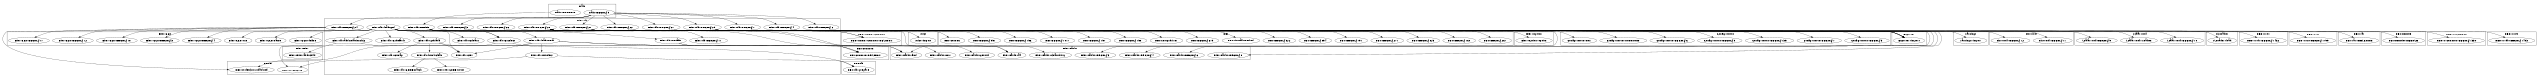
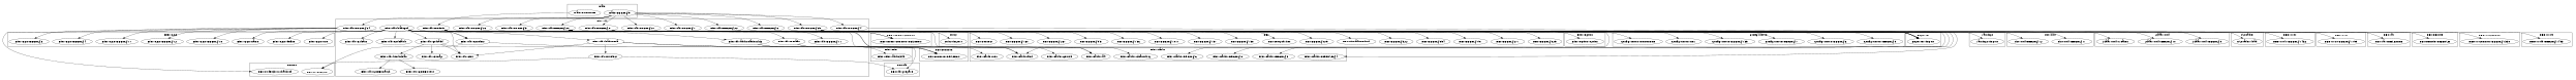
  digraph {
    "List::Util::BEGIN@11"
    "List::Util::BEGIN@12"
    "Scalar::Util::BEGIN@9"
    "Scalar::Util::BEGIN@10"
    "Scalar::Util::weaken"
    "Hier::Hier::add_child"
    "Hier::CCT::use"
    "Hier::CCT::BEGIN@18"
    n9 [label="Hier::CCT::BEGIN@12"]
    "Hier::CCT::BEGIN@17"
    "Hier::CCT::BEGIN@4"
    "Hier::CCT::BEGIN@3"
    "Hier::CCT::define"
    "Hier::CCT::name"
    "DBI::BEGIN@951"
    "DBI::BEGIN@267"
    "DBI::BEGIN@160"
    "DBI::BEGIN@825"
    "DBI::BEGIN@271"
    "DBI::BEGIN@791"
    "DBI::BEGIN@854"
    "DBI::BEGIN@522"
    "DBI::_install_method"
    "DBI::BEGIN@679"
    "DBI::setup_driver"
    "DBI::BEGIN@158"
    "DBI::BEGIN@157"
    "DBI::BEGIN@1017"
    "DBI::BEGIN@156"
    "DBI::connect"
    "warnings::import"
    "main::BEGIN@9"
    "main::RUNTIME"
    "strict::import"
    "Hier::Option::option"
    "DBI::common::DESTROY"
    "DBI::db::prepare"
    "XSLoader::load"
    "DBD::_::dr::BEGIN@1432"
    "DBD::_::st::BEGIN@1799"
    "DBI::var::TIESCALAR"
    "DBI::DBI_tie::TIEHASH"
    "Hier::db::G_map"
    "Hier::db::metafix"
    "Hier::db::BEGIN@11"
    "Hier::db::cset"
    "Hier::db::CORE:match"
    "Hier::db::G_learn"
    "Hier::db::gtd_add"
    "Hier::db::load_gtd"
    "Hier::db::CORE:subst"
    "Hier::db::BEGIN@3"
    "Hier::db::G_default"
    "Hier::db::DB_init"
    "Hier::db::add_relationship"
    "Hier::db::BEGIN@26"
    "Hier::db::BEGIN@21"
    "Hier::db::BEGIN@24"
    "Hier::db::load_meta"
    "Hier::db::html_clean"
    "Hier::db::BEGIN@6"
    "Hier::db::T_select"
    "Hier::db::BEGIN@25"
    "Hier::db::BEGIN@27"
    "Hier::db::BEGIN@7"
    "Hier::db::BEGIN@4"
    "Hier::db::BEGIN@20"
    "Hier::db::BEGIN@22"
    "Hier::db::G_select"
    "Hier::Tasks::BEGIN@6"
    "Hier::Tasks::BEGIN@8"
    "Hier::Tasks::BEGIN@3"
    "Hier::Tasks::clean_dirty"
    "Hier::Tasks::all"
    "Hier::Tasks::get_tid"
    "Hier::Tasks::new"
    "Hier::Tasks::find"
-   "Hier::Tasks::BEGIN@4"
-   "Config::YAML::BEGIN@5"
+   "Hier::Tasks::BEGIN@4" [label="Hier::Tasks::TIEHASH@4"]
    "Config::YAML::BEGIN@7"
    "Config::YAML::BEGIN@135"
    "Config::YAML::new"
    "Config::YAML::BEGIN@9"
    "Config::YAML::BEGIN@6"
    "Config::YAML::AUTOLOAD"
    "Exporter::import"
    "DBD::_::common::BEGIN@1330"
    "DBD::_::db::BEGIN@1493"
-   "DBD::_mem::common::DESTROY"
+   "DBD::_mem::common::DESTROY" [label="DBI::_mem::common::DESTROY"]
    "DBI::st::execute"
    "DBI::st::fetchrow_hashref"
    subgraph cluster_1 {
      label="List::Util"
      "List::Util::BEGIN@11"
      "List::Util::BEGIN@12"
    }
    subgraph cluster_2 {
      label="Scalar::Util"
      "Scalar::Util::BEGIN@9"
      "Scalar::Util::BEGIN@10"
      "Scalar::Util::weaken"
    }
    subgraph cluster_3 {
      label="Hier::Hier"
      "Hier::Hier::add_child"
    }
    subgraph cluster_4 {
      label="Hier::CCT"
      "Hier::CCT::use"
      "Hier::CCT::BEGIN@18"
      n9
      "Hier::CCT::BEGIN@17"
      "Hier::CCT::BEGIN@4"
      "Hier::CCT::BEGIN@3"
      "Hier::CCT::define"
      "Hier::CCT::name"
    }
    subgraph cluster_5 {
      label=DBI
      "DBI::BEGIN@951"
      "DBI::BEGIN@267"
      "DBI::BEGIN@160"
      "DBI::BEGIN@825"
      "DBI::BEGIN@271"
      "DBI::BEGIN@791"
      "DBI::BEGIN@854"
      "DBI::BEGIN@522"
      "DBI::_install_method"
      "DBI::BEGIN@679"
      "DBI::setup_driver"
      "DBI::BEGIN@158"
      "DBI::BEGIN@157"
      "DBI::BEGIN@1017"
      "DBI::BEGIN@156"
      "DBI::connect"
    }
    subgraph cluster_6 {
      label=warnings
      "warnings::import"
    }
    subgraph cluster_7 {
      label=main
      "main::BEGIN@9"
      "main::RUNTIME"
    }
    subgraph cluster_8 {
      label="strict"
      "strict::import"
    }
    subgraph cluster_9 {
      label="Hier::Option"
      "Hier::Option::option"
    }
    subgraph cluster_10 {
      label="DBI::common"
      "DBI::common::DESTROY"
    }
    subgraph cluster_11 {
      label="DBI::db"
      "DBI::db::prepare"
    }
    subgraph cluster_12 {
      label=XSLoader
      "XSLoader::load"
    }
    subgraph cluster_13 {
      label="DBD::_::dr"
      "DBD::_::dr::BEGIN@1432"
    }
    subgraph cluster_14 {
      label="DBD::_::st"
      "DBD::_::st::BEGIN@1799"
    }
    subgraph cluster_15 {
      label="DBI::var"
      "DBI::var::TIESCALAR"
    }
    subgraph cluster_16 {
      label="DBI::DBI_tie"
      "DBI::DBI_tie::TIEHASH"
    }
    subgraph cluster_17 {
      label="Hier::db"
      "Hier::db::G_map"
      "Hier::db::metafix"
      "Hier::db::BEGIN@11"
      "Hier::db::cset"
      "Hier::db::CORE:match"
      "Hier::db::G_learn"
      "Hier::db::gtd_add"
      "Hier::db::load_gtd"
      "Hier::db::CORE:subst"
      "Hier::db::BEGIN@3"
      "Hier::db::G_default"
      "Hier::db::DB_init"
      "Hier::db::add_relationship"
      "Hier::db::BEGIN@26"
      "Hier::db::BEGIN@21"
      "Hier::db::BEGIN@24"
      "Hier::db::load_meta"
      "Hier::db::html_clean"
      "Hier::db::BEGIN@6"
      "Hier::db::T_select"
      "Hier::db::BEGIN@25"
      "Hier::db::BEGIN@27"
      "Hier::db::BEGIN@7"
      "Hier::db::BEGIN@4"
      "Hier::db::BEGIN@20"
      "Hier::db::BEGIN@22"
      "Hier::db::G_select"
    }
    subgraph cluster_18 {
      label="Hier::Tasks"
      "Hier::Tasks::BEGIN@6"
      "Hier::Tasks::BEGIN@8"
      "Hier::Tasks::BEGIN@3"
      "Hier::Tasks::clean_dirty"
      "Hier::Tasks::all"
      "Hier::Tasks::get_tid"
      "Hier::Tasks::new"
      "Hier::Tasks::find"
      "Hier::Tasks::BEGIN@4"
    }
    subgraph cluster_19 {
      label="Config::YAML"
-     "Config::YAML::BEGIN@5"
      "Config::YAML::BEGIN@7"
      "Config::YAML::BEGIN@135"
      "Config::YAML::new"
      "Config::YAML::BEGIN@9"
      "Config::YAML::BEGIN@6"
      "Config::YAML::AUTOLOAD"
    }
    subgraph cluster_20 {
      label=Exporter
      "Exporter::import"
    }
    subgraph cluster_21 {
      label="DBD::_::common"
      "DBD::_::common::BEGIN@1330"
    }
    subgraph cluster_22 {
      label="DBD::_::db"
      "DBD::_::db::BEGIN@1493"
    }
    subgraph cluster_23 {
      label="DBD::_mem::common"
      "DBD::_mem::common::DESTROY"
    }
    subgraph cluster_24 {
      label="DBI::st"
      "DBI::st::execute"
      "DBI::st::fetchrow_hashref"
    }
    "main::BEGIN@9" -> "Hier::db::BEGIN@3"
    "main::BEGIN@9" -> "Hier::db::BEGIN@26"
    "main::BEGIN@9" -> "Hier::db::BEGIN@21"
    "main::BEGIN@9" -> "Hier::db::BEGIN@24"
    "main::BEGIN@9" -> "Hier::db::BEGIN@6"
    "main::BEGIN@9" -> "Hier::db::BEGIN@25"
    "main::BEGIN@9" -> "Hier::db::BEGIN@27"
    "main::BEGIN@9" -> "Hier::db::BEGIN@7"
    "main::BEGIN@9" -> "Hier::db::BEGIN@4"
    "main::BEGIN@9" -> "Hier::db::BEGIN@20"
    "main::BEGIN@9" -> "Hier::db::BEGIN@22"
    "main::RUNTIME" -> "Hier::db::DB_init"
    "Hier::db::metafix" -> "Hier::Tasks::all"
    "Hier::db::metafix" -> "Hier::Tasks::get_tid"
    "Hier::db::gtd_add" -> "Hier::db::G_map"
    "Hier::db::gtd_add" -> "Hier::db::cset"
    "Hier::db::gtd_add" -> "Hier::db::html_clean"
    "Hier::db::gtd_add" -> "Hier::Tasks::find"
    "Hier::db::load_gtd" -> "Hier::CCT::use"
    "Hier::db::load_gtd" -> "Hier::CCT::define"
    "Hier::db::load_gtd" -> "Hier::CCT::name"
    "Hier::db::load_gtd" -> "DBI::common::DESTROY"
    "Hier::db::load_gtd" -> "Hier::db::cset"
    "Hier::db::load_gtd" -> "Hier::db::G_learn"
    "Hier::db::load_gtd" -> "Hier::db::gtd_add"
    "Hier::db::load_gtd" -> "Hier::db::G_default"
    "Hier::db::load_gtd" -> "Hier::db::add_relationship"
    "Hier::db::load_gtd" -> "Hier::db::G_select"
    "Hier::db::load_gtd" -> "Hier::Tasks::clean_dirty"
    "Hier::db::load_gtd" -> "Hier::Tasks::all"
    "Hier::db::load_gtd" -> "Hier::Tasks::find"
    "Hier::db::load_gtd" -> "DBD::_mem::common::DESTROY"
    "Hier::db::load_gtd" -> "DBI::st::fetchrow_hashref"
    "Hier::db::BEGIN@3" -> "strict::import"
    "Hier::db::DB_init" -> "DBI::connect"
    "Hier::db::DB_init" -> "Hier::Option::option"
    "Hier::db::DB_init" -> "DBI::common::DESTROY"
    "Hier::db::DB_init" -> "Hier::db::metafix"
    "Hier::db::DB_init" -> "Hier::db::load_meta"
    "Hier::db::DB_init" -> "Hier::db::G_select"
    "Hier::db::DB_init" -> "Config::YAML::new"
    "Hier::db::DB_init" -> "Config::YAML::AUTOLOAD"
    "Hier::db::DB_init" -> "DBD::_mem::common::DESTROY"
    "Hier::db::add_relationship" -> "Hier::Hier::add_child"
    "Hier::db::add_relationship" -> "Hier::Tasks::find"
-   "Hier::db::BEGIN@21" -> "Config::YAML::BEGIN@5"
    "Hier::db::BEGIN@21" -> "Config::YAML::BEGIN@7"
    "Hier::db::BEGIN@21" -> "Config::YAML::BEGIN@135"
    "Hier::db::BEGIN@21" -> "Config::YAML::BEGIN@9"
    "Hier::db::BEGIN@21" -> "Config::YAML::BEGIN@6"
    "Hier::db::BEGIN@24" -> "Hier::CCT::BEGIN@18"
    "Hier::db::BEGIN@24" -> n9
    "Hier::db::BEGIN@24" -> "Hier::CCT::BEGIN@17"
    "Hier::db::BEGIN@24" -> "Hier::CCT::BEGIN@4"
    "Hier::db::BEGIN@24" -> "Hier::CCT::BEGIN@3"
    "Hier::db::BEGIN@24" -> "Exporter::import"
    "Hier::db::load_meta" -> "DBI::common::DESTROY"
    "Hier::db::load_meta" -> "Hier::db::cset"
    "Hier::db::load_meta" -> "Hier::db::T_select"
    "Hier::db::load_meta" -> "Hier::Tasks::new"
-   "Hier::db::load_meta" -> "DBI::st::fetchrow_hashref"
    "Hier::db::html_clean" -> "Hier::db::CORE:match"
    "Hier::db::html_clean" -> "Hier::db::CORE:subst"
    "Hier::db::T_select" -> "DBI::db::prepare"
    "Hier::db::T_select" -> "DBI::st::execute"
    "Hier::db::BEGIN@25" -> "Hier::Tasks::BEGIN@6"
    "Hier::db::BEGIN@25" -> "Hier::Tasks::BEGIN@8"
    "Hier::db::BEGIN@25" -> "Hier::Tasks::BEGIN@3"
    "Hier::db::BEGIN@25" -> "Hier::Tasks::BEGIN@4"
    "Hier::db::BEGIN@25" -> "Exporter::import"
    "Hier::db::BEGIN@27" -> "Exporter::import"
    "Hier::db::BEGIN@4" -> "warnings::import"
    "Hier::db::BEGIN@20" -> "List::Util::BEGIN@11"
    "Hier::db::BEGIN@20" -> "List::Util::BEGIN@12"
    "Hier::db::BEGIN@20" -> "Scalar::Util::BEGIN@9"
    "Hier::db::BEGIN@20" -> "Scalar::Util::BEGIN@10"
    "Hier::db::BEGIN@20" -> "Scalar::Util::weaken"
    "Hier::db::BEGIN@20" -> "DBI::BEGIN@951"
    "Hier::db::BEGIN@20" -> "DBI::BEGIN@267"
    "Hier::db::BEGIN@20" -> "DBI::BEGIN@160"
    "Hier::db::BEGIN@20" -> "DBI::BEGIN@825"
    "Hier::db::BEGIN@20" -> "DBI::BEGIN@271"
    "Hier::db::BEGIN@20" -> "DBI::BEGIN@791"
    "Hier::db::BEGIN@20" -> "DBI::BEGIN@854"
    "Hier::db::BEGIN@20" -> "DBI::BEGIN@522"
    "Hier::db::BEGIN@20" -> "DBI::_install_method"
    "Hier::db::BEGIN@20" -> "DBI::BEGIN@679"
    "Hier::db::BEGIN@20" -> "DBI::setup_driver"
    "Hier::db::BEGIN@20" -> "DBI::BEGIN@158"
    "Hier::db::BEGIN@20" -> "DBI::BEGIN@157"
    "Hier::db::BEGIN@20" -> "DBI::BEGIN@1017"
    "Hier::db::BEGIN@20" -> "DBI::BEGIN@156"
    "Hier::db::BEGIN@20" -> "XSLoader::load"
    "Hier::db::BEGIN@20" -> "DBD::_::dr::BEGIN@1432"
    "Hier::db::BEGIN@20" -> "DBD::_::st::BEGIN@1799"
    "Hier::db::BEGIN@20" -> "DBI::var::TIESCALAR"
    "Hier::db::BEGIN@20" -> "DBI::DBI_tie::TIEHASH"
    "Hier::db::BEGIN@20" -> "Hier::db::BEGIN@11"
    "Hier::db::BEGIN@20" -> "Exporter::import"
    "Hier::db::BEGIN@20" -> "DBD::_::common::BEGIN@1330"
    "Hier::db::BEGIN@20" -> "DBD::_::db::BEGIN@1493"
    "Hier::db::BEGIN@22" -> "Exporter::import"
    "Hier::db::G_select" -> "DBI::db::prepare"
    "Hier::db::G_select" -> "DBI::st::execute"
  }
